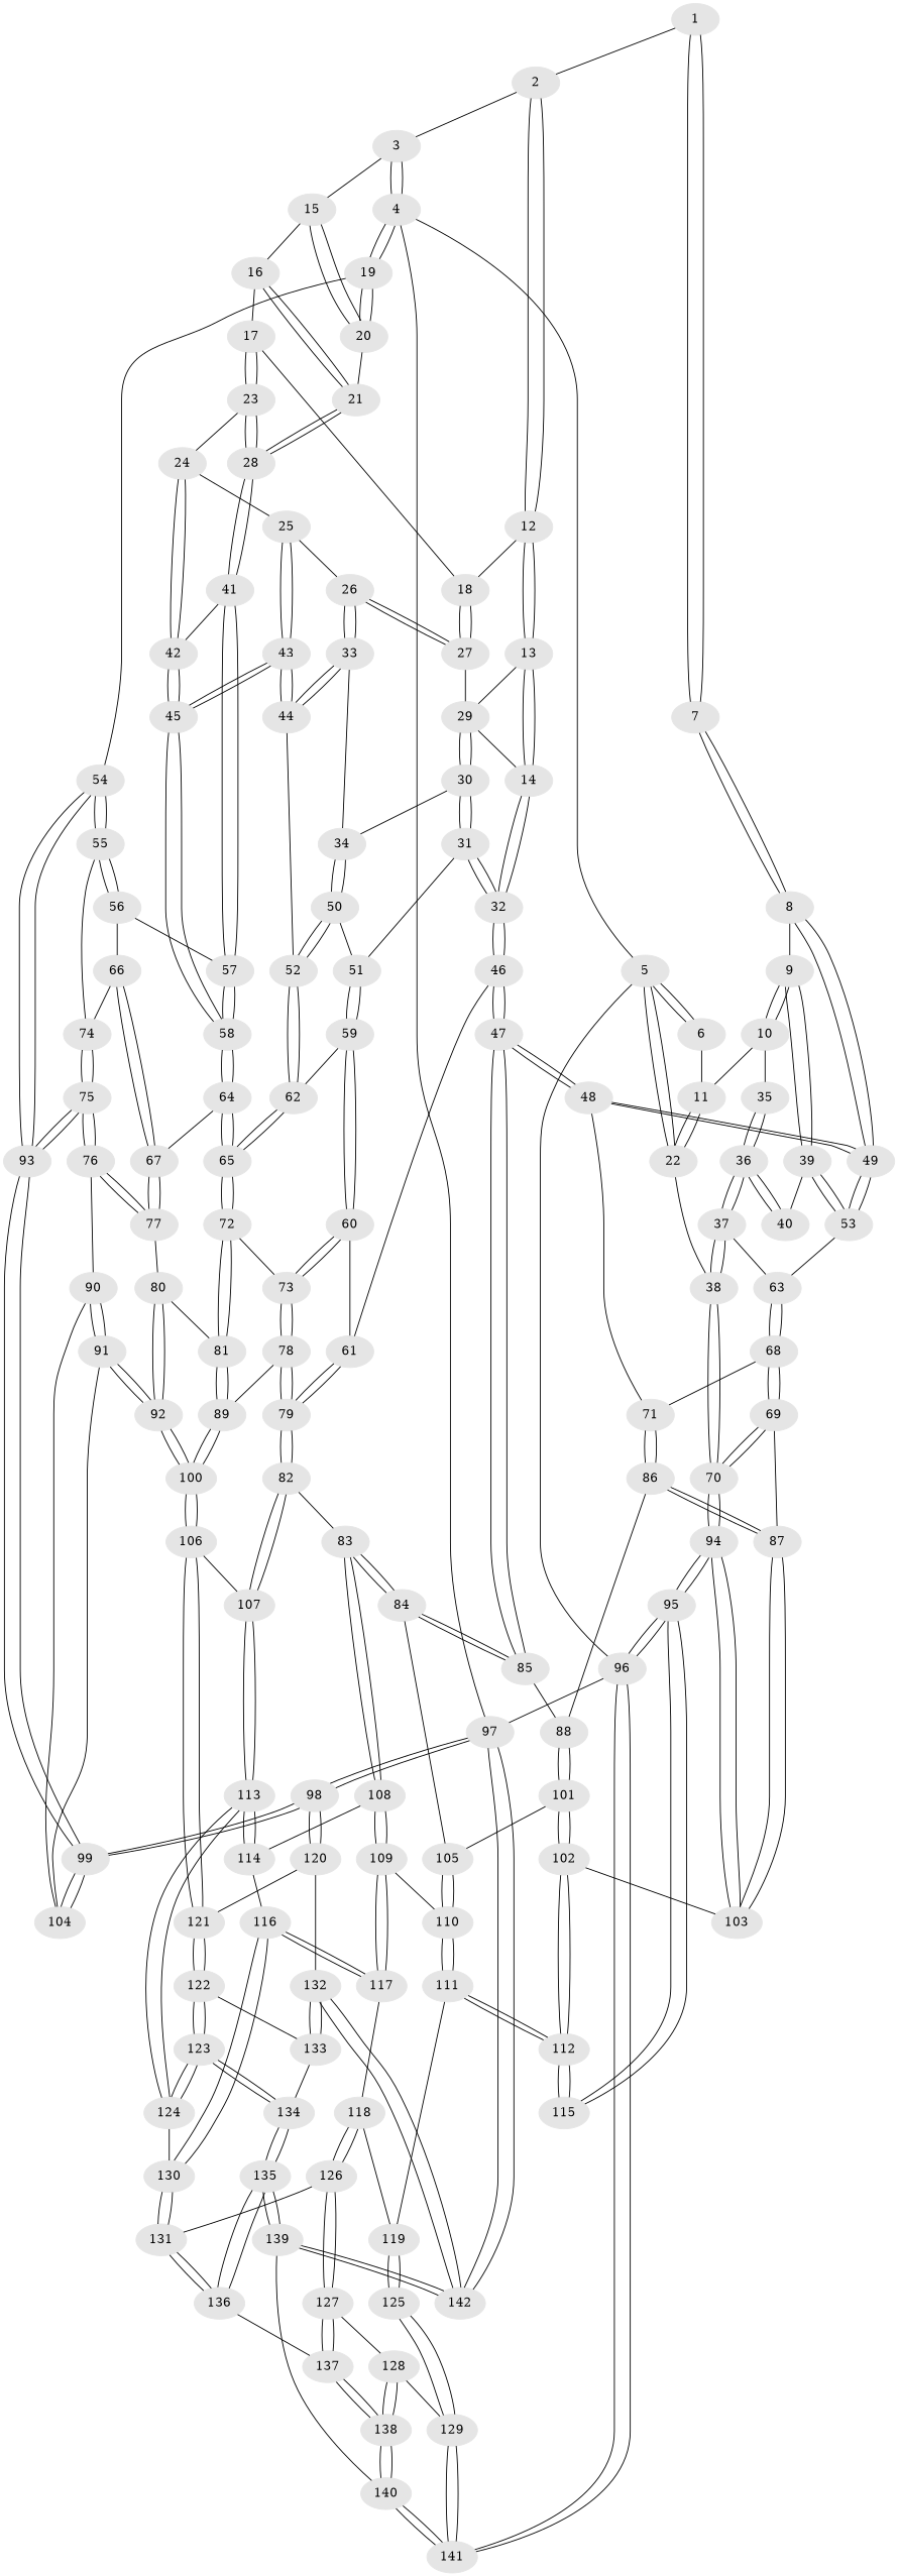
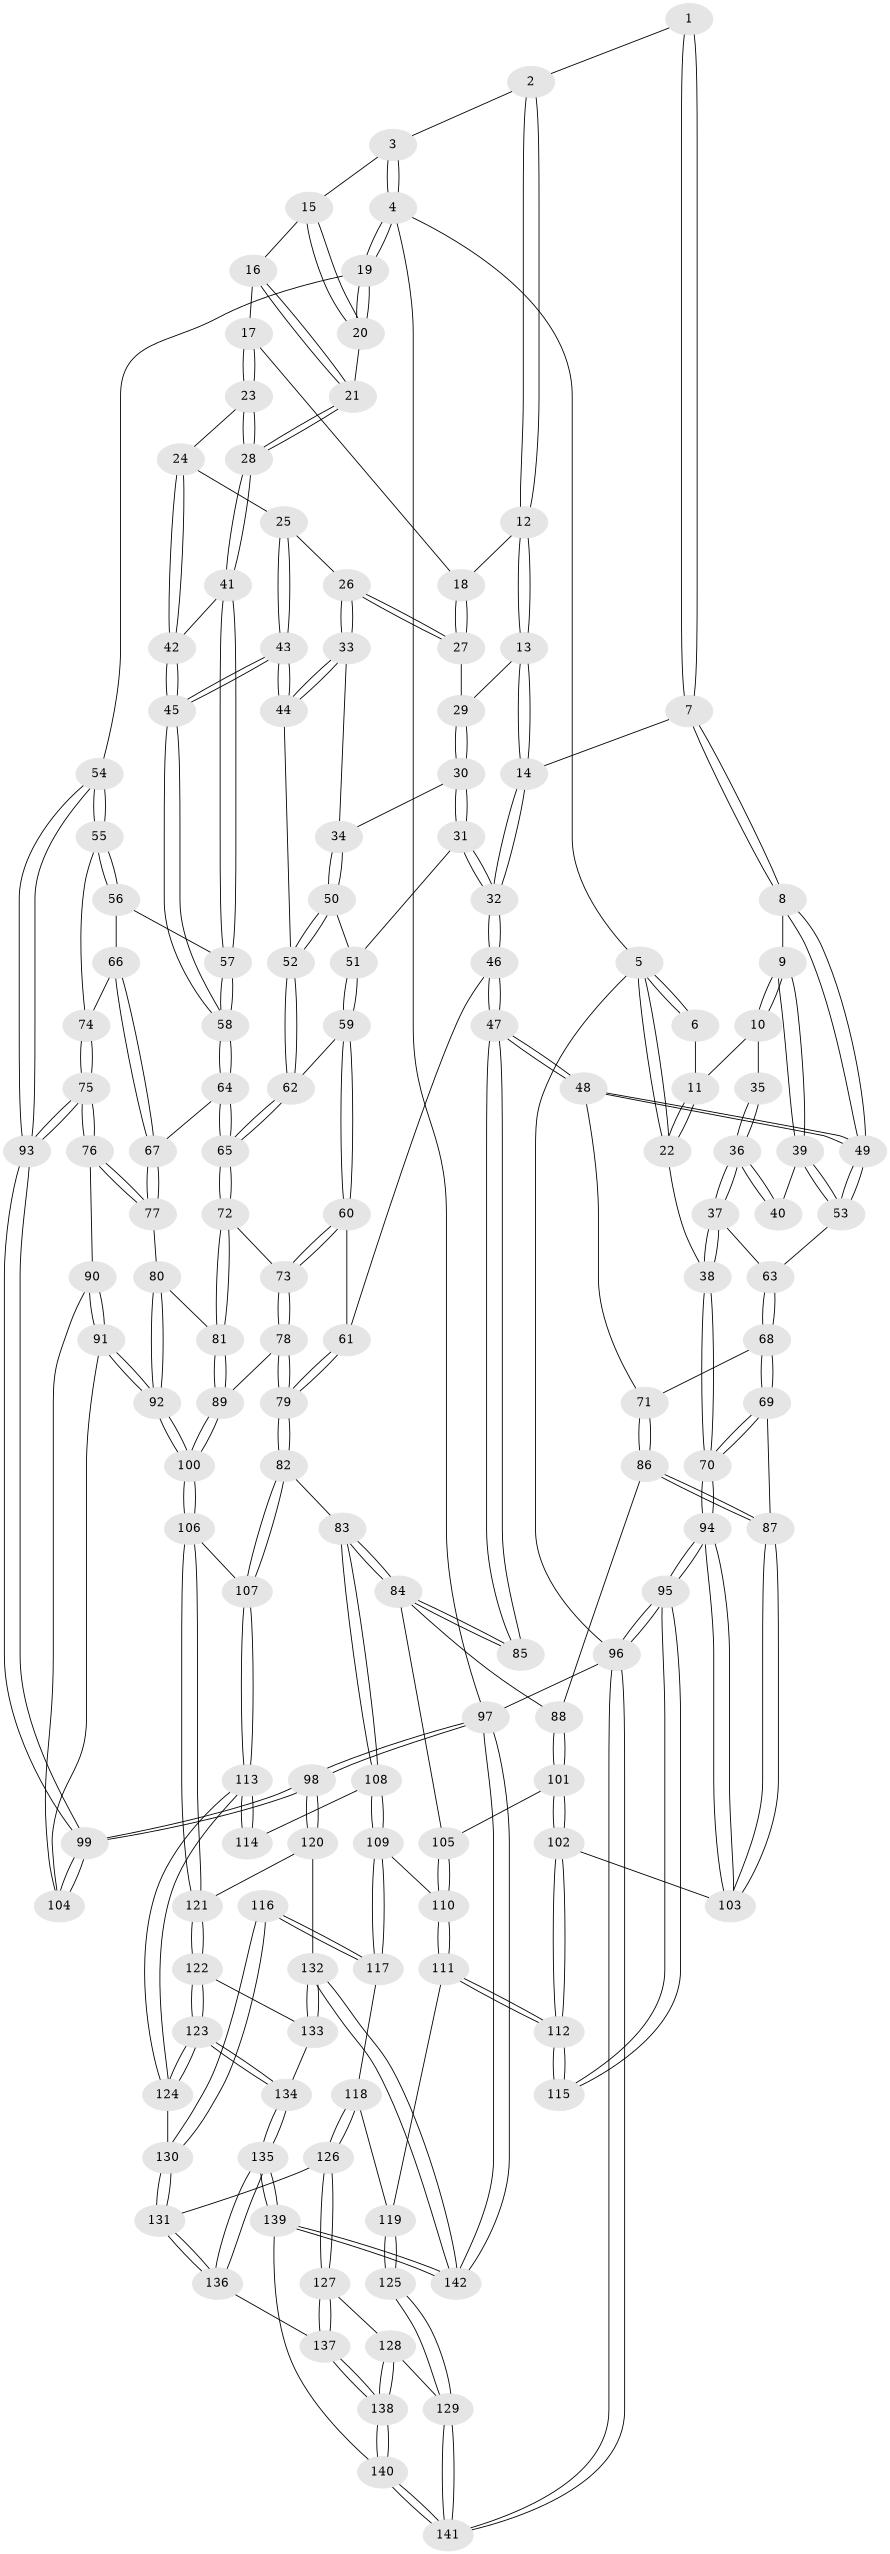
  graph {
    node [color=gray90 style=filled]
    1
    2
    7
    3
    12
    8
    14
    4
    15
    13
    18
    5
    19
    97
    16
    20
    6
    22
    96
    54
    98
    142
    11
    38
    141
    9
    49
    32
    10
    39
    53
    35
    40
    36
    29
    27
    30
    46
    17
    21
    23
    28
    24
    55
    93
    41
    70
    25
    42
    26
    43
    45
    33
    44
    34
    57
    31
    51
    50
    59
    47
    61
    52
    37
    63
    68
    94
    58
    62
    64
    48
    85
    79
    71
    88
    86
    60
    65
    56
    74
    99
    66
    75
    67
    73
    78
    82
    72
    69
    77
    81
    80
    87
    103
    95
    89
    76
    90
    91
    104
    92
    100
    83
    107
    84
    108
    113
    105
    109
    114
    110
    101
    102
    106
    115
    120
    121
    132
    112
    111
    122
    124
    117
    116
    118
    119
    125
    130
    129
    131
    126
    127
    133
    123
    134
    135
    128
    137
    136
    138
    140
    139
    1 -- 2
    1 -- 7
    1 -- 7
    2 -- 3
    2 -- 12
    2 -- 12
    7 -- 8
    7 -- 8
-   29 -- 14
+   7 -- 14
    3 -- 4
    3 -- 4
    3 -- 15
    12 -- 13
    12 -- 13
    12 -- 18
    8 -- 9
    8 -- 49
    8 -- 49
    14 -- 32
    14 -- 32
    4 -- 5
    4 -- 19
    4 -- 19
    4 -- 97
    15 -- 16
    15 -- 20
    15 -- 20
    13 -- 14
    13 -- 14
    13 -- 29
    18 -- 27
    18 -- 27
    5 -- 6
    5 -- 6
    5 -- 22
    5 -- 22
    5 -- 96
    19 -- 20
    19 -- 20
    19 -- 54
    97 -- 98
    97 -- 98
    97 -- 142
    97 -- 142
    16 -- 17
    16 -- 21
    16 -- 21
    20 -- 21
    6 -- 11
    22 -- 38
    96 -- 97
    96 -- 141
    96 -- 141
    54 -- 55
    54 -- 55
    54 -- 93
    54 -- 93
    98 -- 99
    98 -- 99
    98 -- 120
    98 -- 120
    11 -- 22
    11 -- 22
    38 -- 70
    38 -- 70
    9 -- 10
    9 -- 10
    9 -- 39
    9 -- 39
    49 -- 53
    49 -- 53
    32 -- 46
    32 -- 46
    10 -- 11
    10 -- 35
    39 -- 53
    39 -- 53
    39 -- 40
    53 -- 63
    35 -- 36
    35 -- 36
    36 -- 40
    36 -- 40
    36 -- 37
    36 -- 37
    29 -- 30
    29 -- 30
    27 -- 29
    30 -- 34
    30 -- 31
    30 -- 31
    46 -- 47
    46 -- 47
    46 -- 61
    17 -- 18
    17 -- 23
    17 -- 23
    21 -- 28
    21 -- 28
    23 -- 28
    23 -- 28
    23 -- 24
    28 -- 41
    28 -- 41
    24 -- 25
    24 -- 42
    24 -- 42
    55 -- 56
    55 -- 56
    55 -- 74
    93 -- 99
    93 -- 99
    41 -- 42
    41 -- 57
    41 -- 57
    70 -- 94
    70 -- 94
    25 -- 26
    25 -- 43
    25 -- 43
    42 -- 45
    42 -- 45
    26 -- 27
    26 -- 27
    26 -- 33
    26 -- 33
    43 -- 45
    43 -- 45
    43 -- 44
    43 -- 44
    45 -- 58
    45 -- 58
    33 -- 44
    33 -- 44
    33 -- 34
    44 -- 52
    34 -- 50
    34 -- 50
    57 -- 58
    57 -- 58
    31 -- 32
    31 -- 32
    31 -- 51
    51 -- 59
    51 -- 59
    50 -- 51
    50 -- 52
    50 -- 52
    59 -- 62
    59 -- 60
    59 -- 60
    47 -- 48
    47 -- 48
    47 -- 85
    47 -- 85
    61 -- 79
    61 -- 79
    52 -- 62
    52 -- 62
    37 -- 38
    37 -- 38
    37 -- 63
    63 -- 68
    63 -- 68
    68 -- 71
    68 -- 69
    68 -- 69
    94 -- 103
    94 -- 103
    94 -- 95
    94 -- 95
    58 -- 64
    58 -- 64
    62 -- 65
    62 -- 65
    64 -- 65
    64 -- 65
    64 -- 67
    48 -- 49
    48 -- 49
    48 -- 71
-   85 -- 88
+   84 -- 88
    79 -- 82
    79 -- 82
    71 -- 86
    71 -- 86
    88 -- 101
    88 -- 101
    86 -- 88
    86 -- 87
    86 -- 87
    60 -- 61
    60 -- 73
    60 -- 73
    65 -- 72
    65 -- 72
    56 -- 57
    56 -- 66
    74 -- 75
    74 -- 75
    99 -- 104
    99 -- 104
    66 -- 74
    66 -- 67
    66 -- 67
    75 -- 93
    75 -- 93
    75 -- 76
    75 -- 76
    67 -- 77
    67 -- 77
    73 -- 78
    73 -- 78
    78 -- 79
    78 -- 79
    78 -- 89
    82 -- 83
    82 -- 107
    82 -- 107
    72 -- 73
    72 -- 81
    72 -- 81
    69 -- 70
    69 -- 70
    69 -- 87
    77 -- 80
    81 -- 89
    81 -- 89
    80 -- 81
    80 -- 92
    80 -- 92
    87 -- 103
    87 -- 103
    95 -- 96
    95 -- 96
    95 -- 115
    95 -- 115
    89 -- 100
    89 -- 100
    76 -- 77
    76 -- 77
    76 -- 90
    90 -- 91
    90 -- 91
    90 -- 104
    91 -- 104
    91 -- 92
    91 -- 92
    92 -- 100
    92 -- 100
    100 -- 106
    100 -- 106
    83 -- 84
    83 -- 84
    83 -- 108
    83 -- 108
    107 -- 113
    107 -- 113
    84 -- 85
    84 -- 85
    84 -- 105
    108 -- 109
    108 -- 109
    108 -- 114
    113 -- 114
    113 -- 114
    113 -- 124
    113 -- 124
    105 -- 110
    105 -- 110
    109 -- 110
    109 -- 117
    109 -- 117
-   114 -- 116
    110 -- 111
    110 -- 111
    101 -- 105
    101 -- 102
    101 -- 102
    102 -- 103
    102 -- 112
    102 -- 112
    106 -- 107
    106 -- 121
    106 -- 121
    120 -- 121
    120 -- 132
    121 -- 122
    121 -- 122
    132 -- 142
    132 -- 142
    132 -- 133
    132 -- 133
    112 -- 115
    112 -- 115
    111 -- 112
    111 -- 112
    111 -- 119
    122 -- 133
    122 -- 123
    122 -- 123
    124 -- 130
    117 -- 118
    116 -- 117
    116 -- 117
    116 -- 130
    116 -- 130
    118 -- 119
    118 -- 126
    118 -- 126
    119 -- 125
    119 -- 125
    125 -- 129
    125 -- 129
    130 -- 131
    130 -- 131
    129 -- 141
    129 -- 141
    131 -- 136
    131 -- 136
    126 -- 131
    126 -- 127
    126 -- 127
    127 -- 128
    127 -- 137
    127 -- 137
    133 -- 134
    123 -- 124
    123 -- 124
    123 -- 134
    123 -- 134
    134 -- 135
    134 -- 135
    135 -- 136
    135 -- 136
    135 -- 139
    135 -- 139
    128 -- 129
    128 -- 138
    128 -- 138
    137 -- 138
    137 -- 138
    136 -- 137
    138 -- 140
    138 -- 140
    140 -- 141
    140 -- 141
    139 -- 142
    139 -- 142
    139 -- 140
  }
